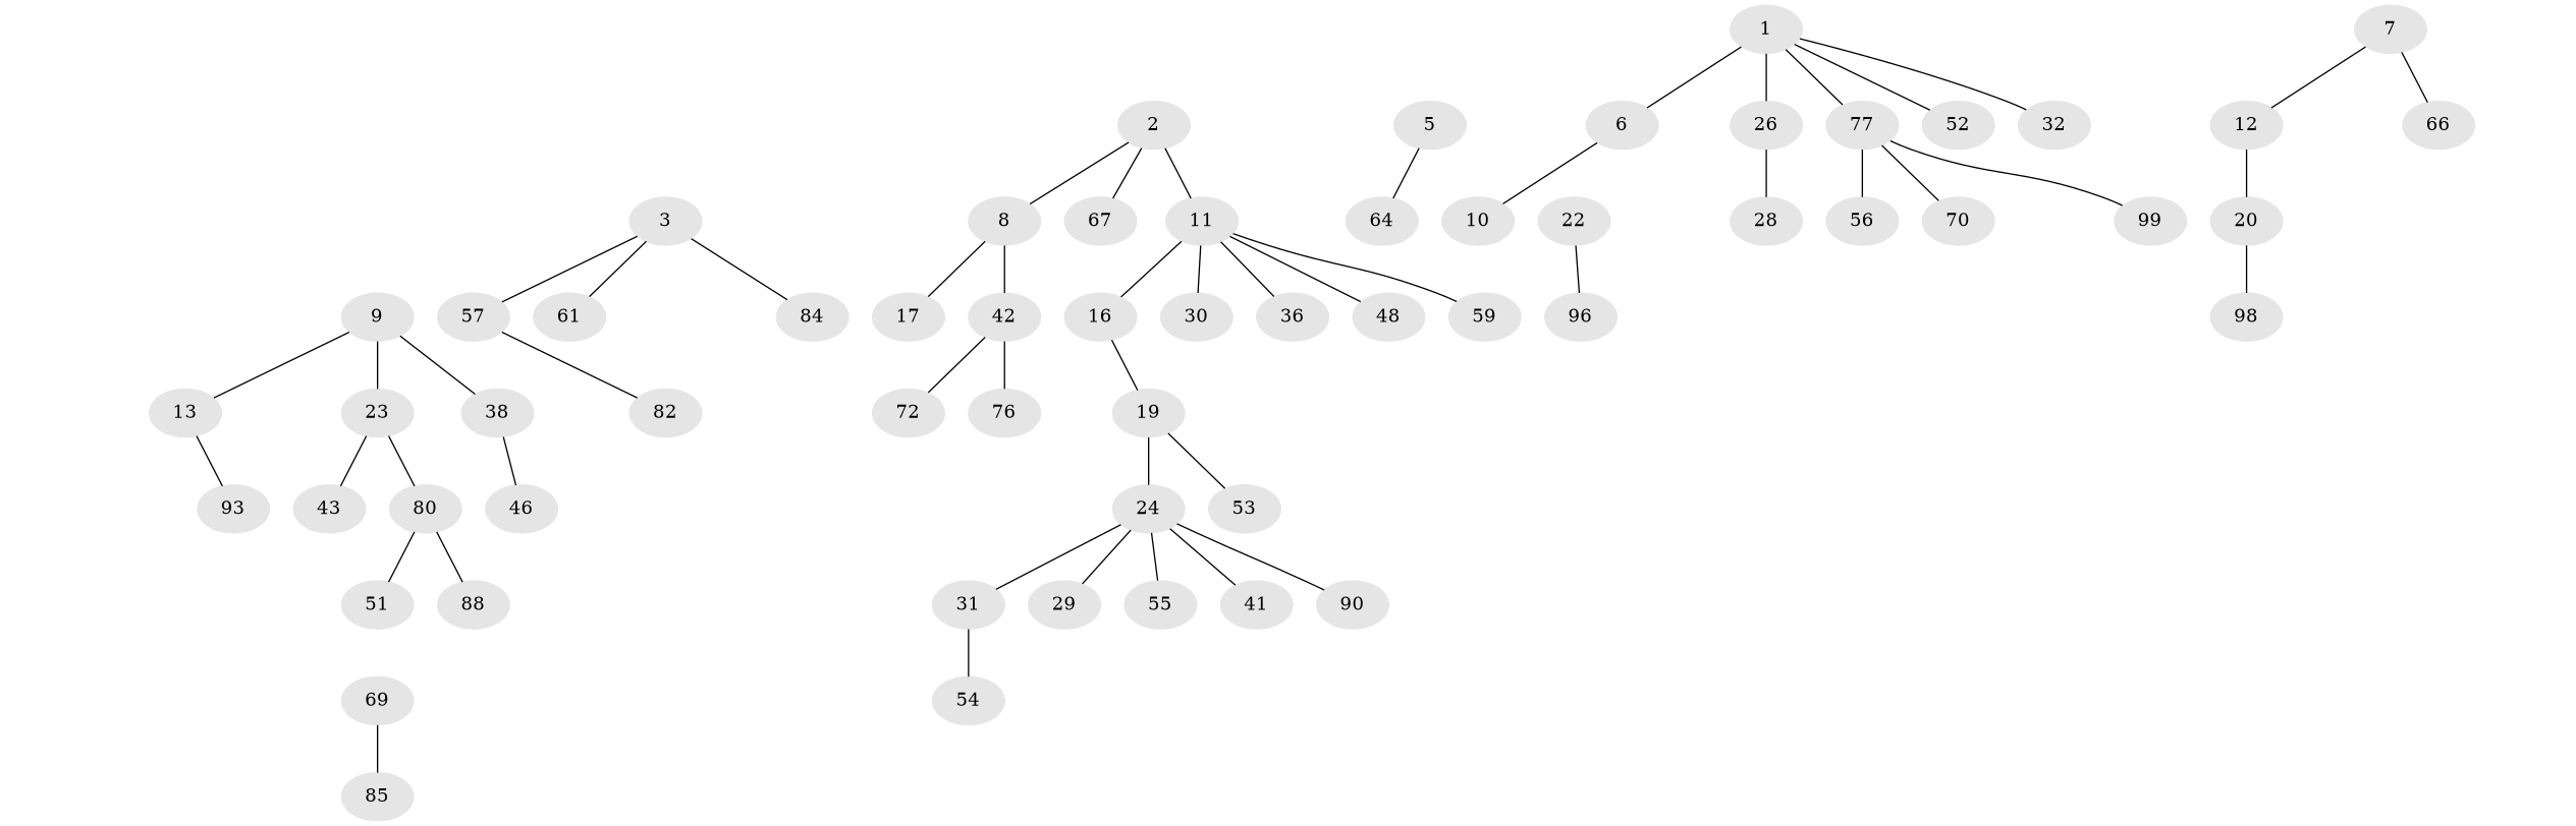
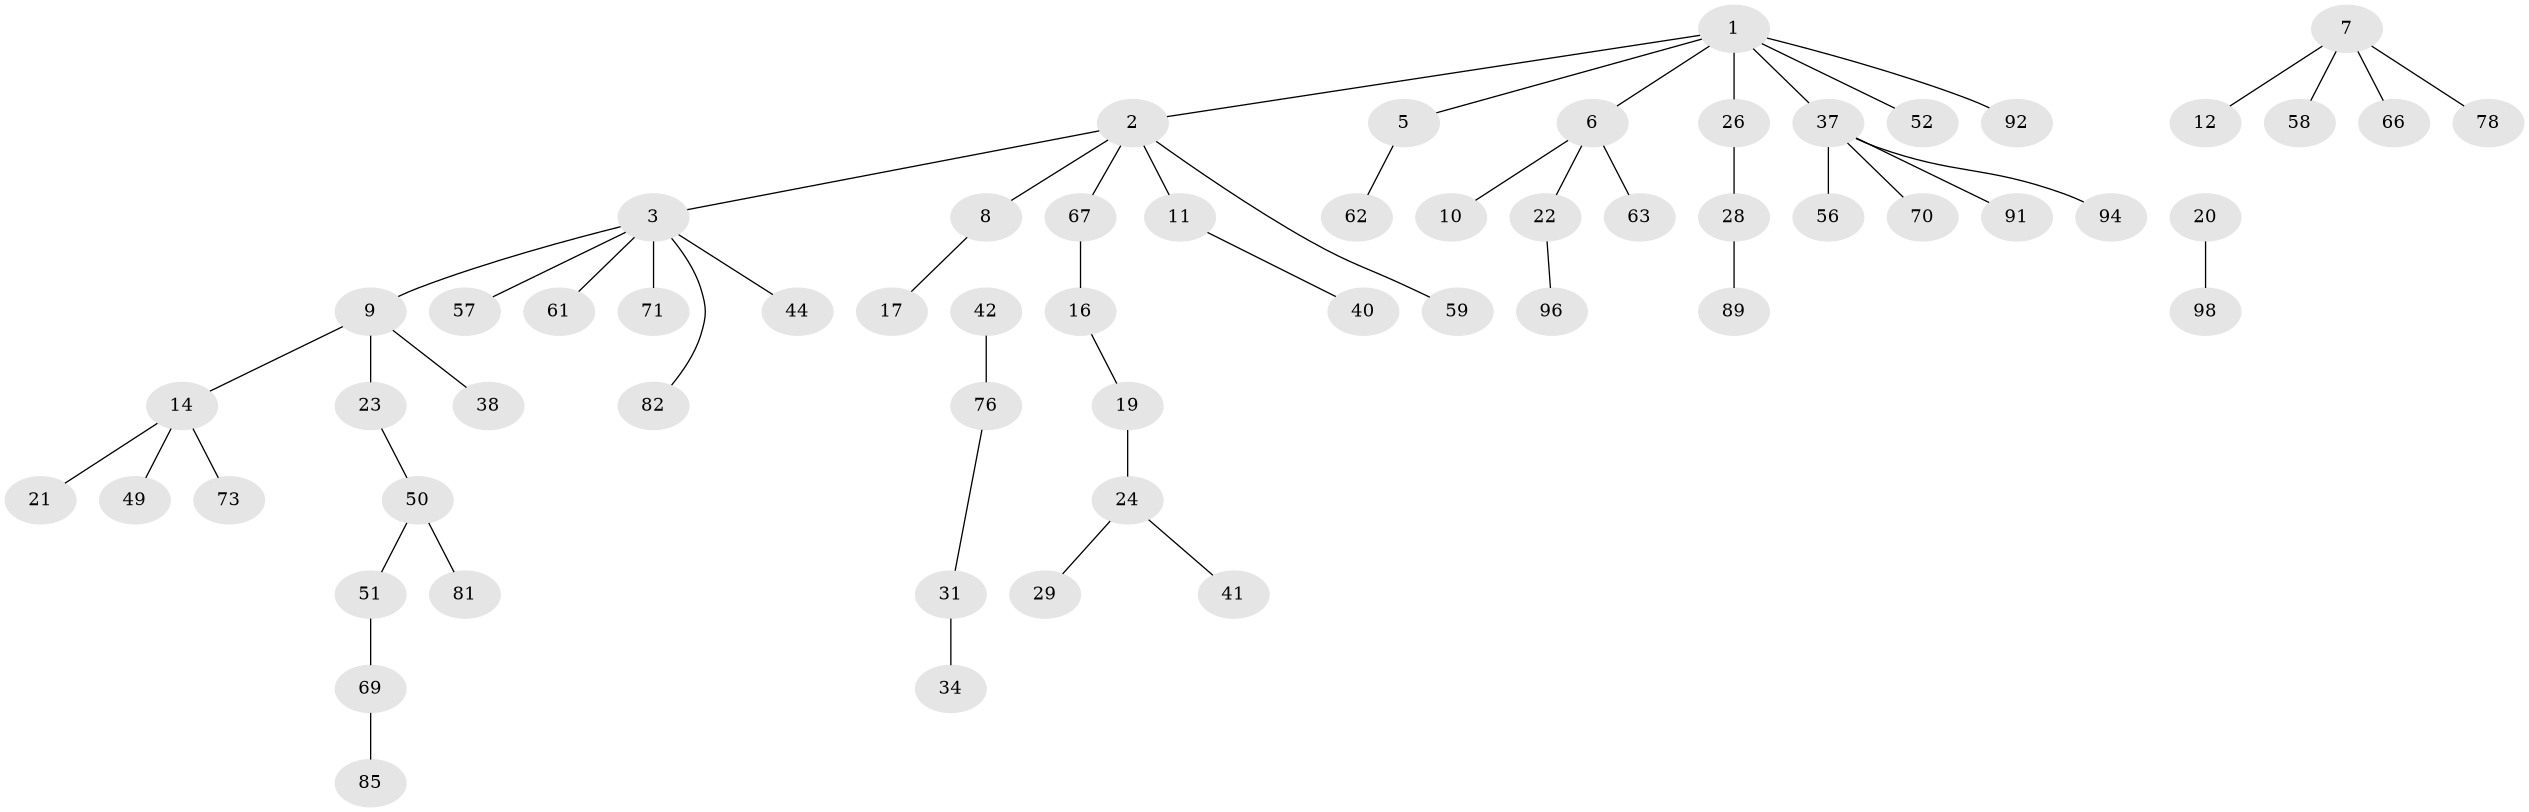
  graph {
    node [color=gray90 style=filled]
    1 [super="+18"]
    2 [super="+4"]
    5 [super="+33"]
    6 [super="+32"]
    26 [super="+35"]
-   37 [super="+48" label=77]
+   37 [super="+48"]
    52 [super="+74"]
-   92 [label=32]
+   92
    3 [super="+13"]
    8 [super="+34"]
    11 [super="+15"]
    67
-   62 [super="+79" label=64]
+   62 [super="+79"]
    10
    22
+   63
    28 [super="+41"]
    56
    n19 [label=70]
-   94 [label=99]
+   91
+   94
    9
    57
    61
+   71
    82
-   84
+   84 [label=44]
    17
    42 [super="+45"]
    16 [super="+65"]
-   30 [super="+39"]
-   36
-   40 [label=48]
+   40
    59
-   14 [super="+44" label=13]
+   14 [super="+44"]
    23
    38
    7 [super="+27"]
    12
+   58
    66 [super="+68"]
+   78
    96
    20 [super="+64"]
-   72
    76 [super="+87"]
-   73 [label=93]
-   43
-   50 [super="+85" label=80]
-   46
+   21
+   49
+   73
+   50 [super="+85"]
    19 [super="+75"]
    n54 [label=98]
    24 [super="+25"]
-   53 [super="+80"]
    29 [super="+60"]
    31 [super="+47"]
-   55
    n60 [label=41]
-   90 [super="+95"]
    51 [super="+70"]
-   88
-   54
+   88 [label=81]
+   54 [label=34]
+   89
    69 [super="+83"]
    n67 [label=85]
+   1 -- 2
+   1 -- 5
    1 -- 6
    1 -- 26
    1 -- 37
    1 -- 52
    1 -- 92
+   2 -- 3
    2 -- 8
    2 -- 11
    2 -- 67
    5 -- 62
    6 -- 10
+   6 -- 22
+   6 -- 63
    26 -- 28
    37 -- 56
    37 -- n19
+   37 -- 91
    37 -- 94
+   3 -- 9
    3 -- 57
    3 -- 61
-   57 -- 82
+   3 -- 71
+   3 -- 82
    3 -- 84
    8 -- 17
-   8 -- 42
-   11 -- 16
-   11 -- 30
-   11 -- 36
+   67 -- 16
    11 -- 40
-   11 -- 59
+   2 -- 59
    22 -- 96
+   28 -- 89
    9 -- 14
    9 -- 23
    9 -- 38
-   42 -- 72
    42 -- 76
    16 -- 19
+   14 -- 21
+   14 -- 49
    14 -- 73
-   23 -- 43
    23 -- 50
-   38 -- 46
    7 -- 12
+   7 -- 58
    7 -- 66
-   12 -- 20
+   7 -- 78
    20 -- n54
    50 -- 51
    50 -- 88
    19 -- 24
-   19 -- 53
    24 -- 29
-   24 -- 31
-   24 -- 55
+   76 -- 31
    24 -- n60
-   24 -- 90
    31 -- 54
+   51 -- 69
    69 -- n67
  }
